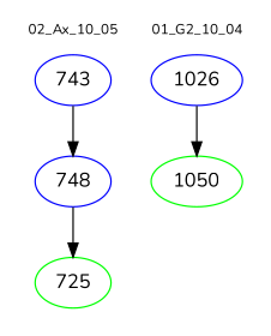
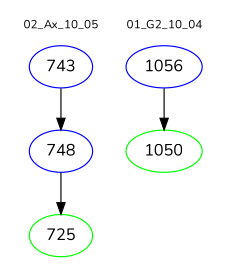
  digraph {
    fontname=Nunito
    node [color=blue fontname=Nunito]
    edge [color=black fontname=Nunito]
    n1 [label=748]
    n2 [color=green label=725]
    n3 [label=743]
-   n4 [label=1026]
+   n4 [label=1056]
    n5 [color=green label=1050]
    subgraph cluster_1 {
      color=white
      fontsize=10
      label="02_Ax_10_05"
      n1
      n2
      n3
    }
    subgraph cluster_2 {
      color=white
      fontsize=10
      label="01_G2_10_04"
      n4
      n5
    }
    n1 -> n2
    n3 -> n1
    n4 -> n5
  }
